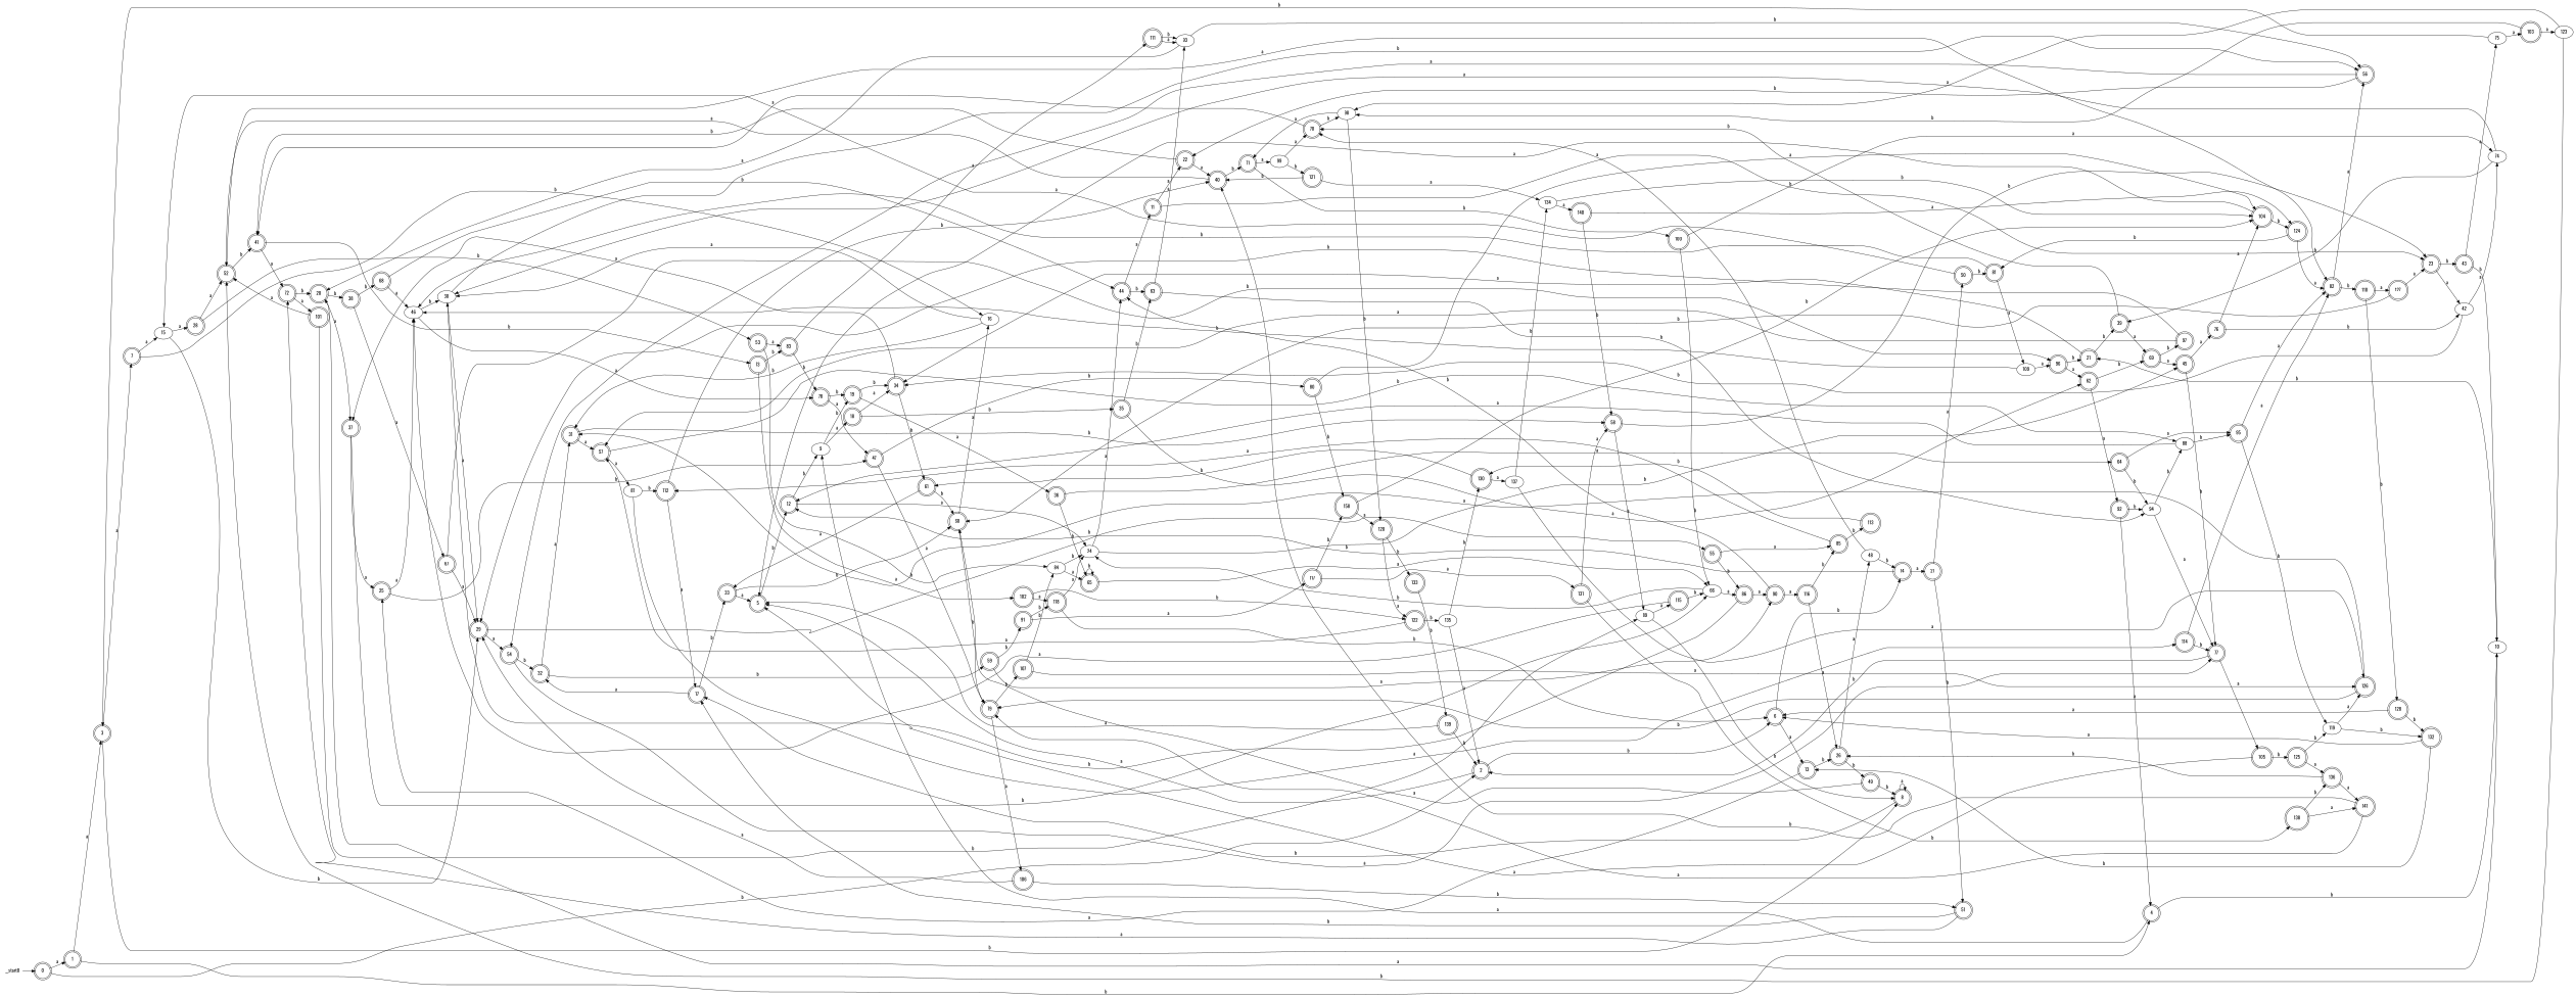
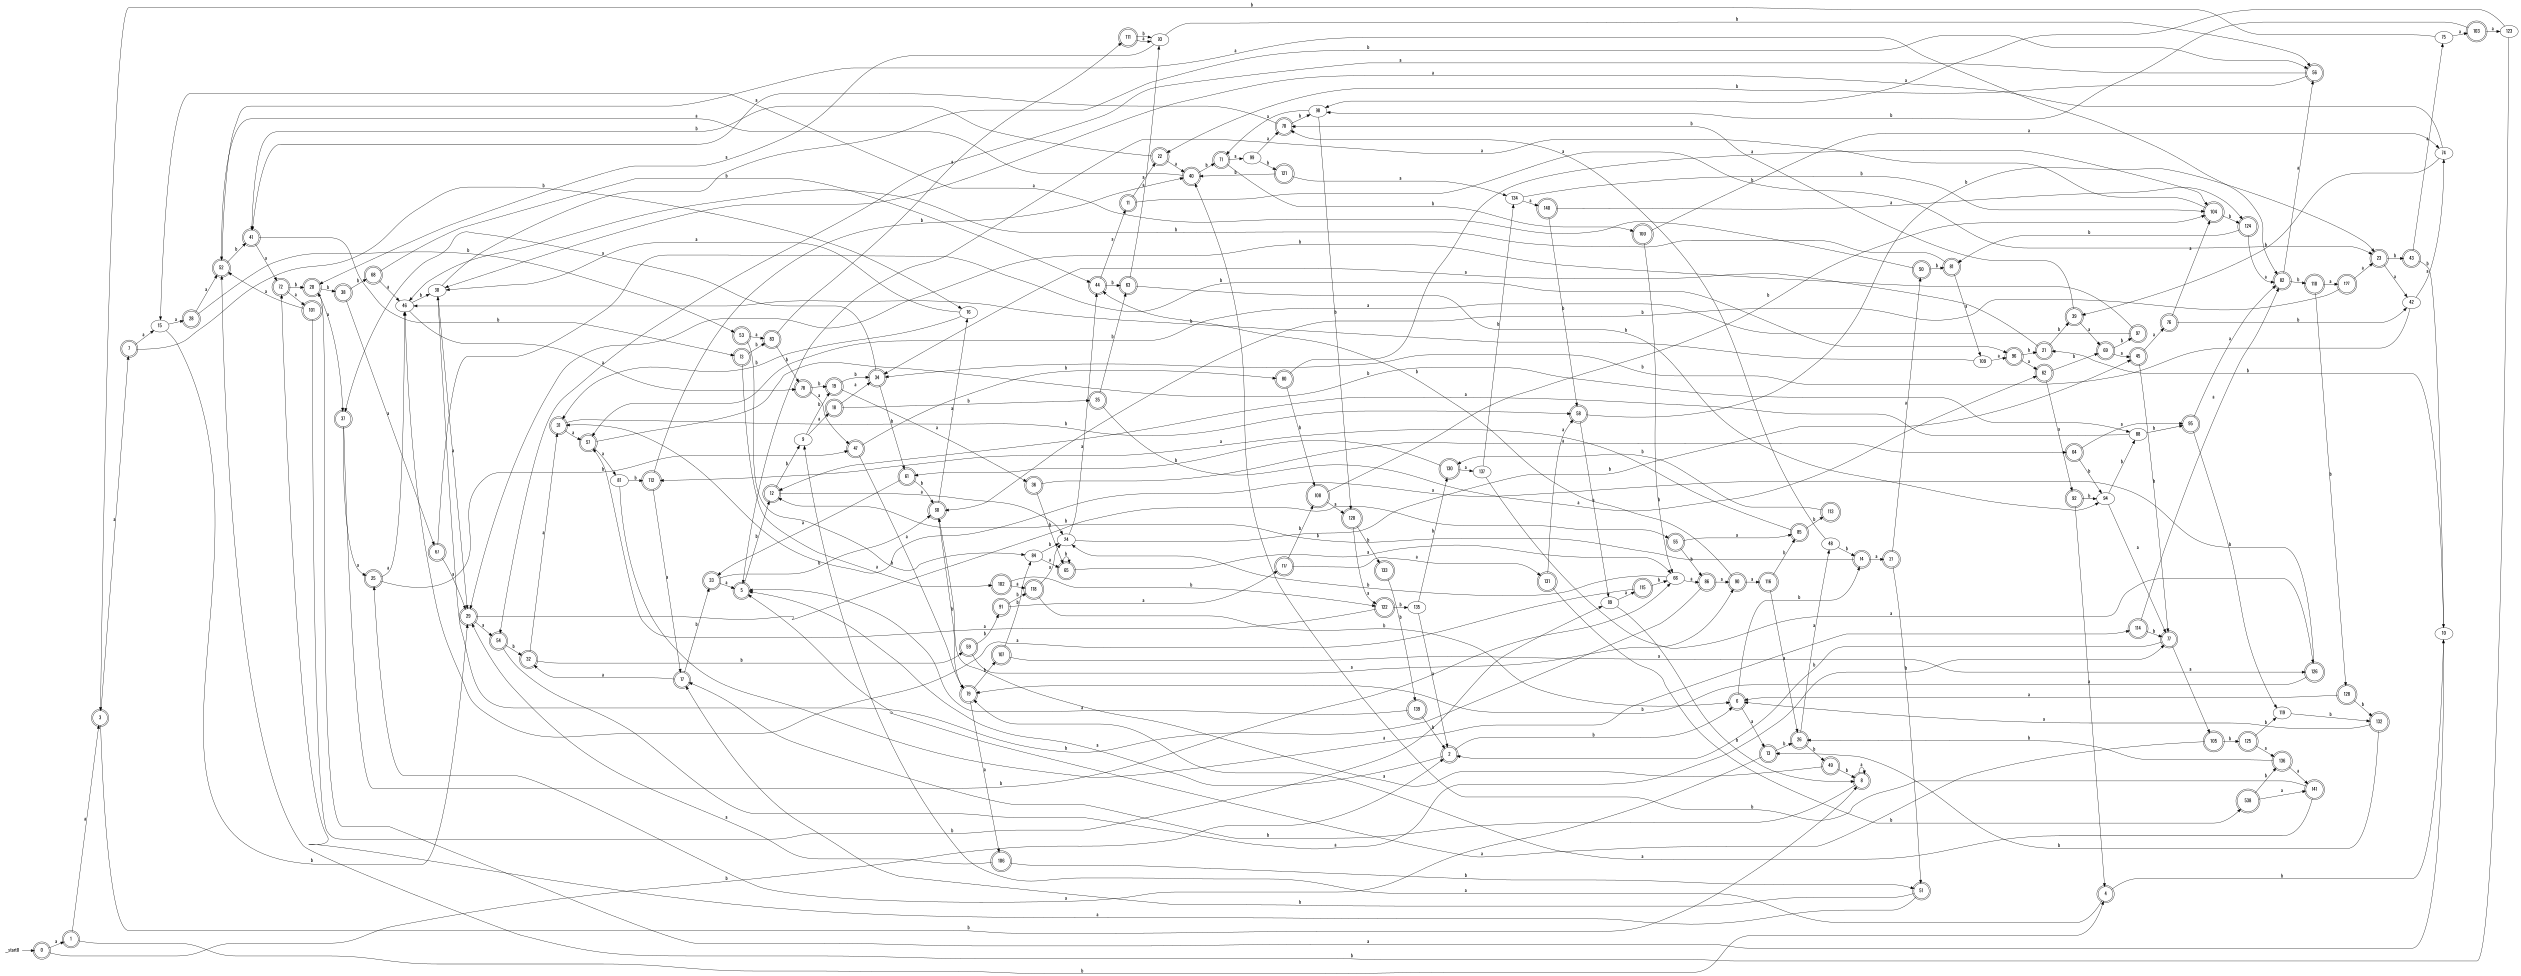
  digraph {
    fontname=Oswald
    rankdir=LR
    node [fontname=Oswald shape=doublecircle]
    edge [fontname=Oswald]
    __start0 [shape=none]
    0
    1
    2
    3
    4
    5
    6
    7
    8
    9 [shape=""]
    10 [shape=""]
    12
    13
    14
    15 [shape=""]
    16 [shape=""]
    17
    18
    19
    20
    21
    11
    22
    23
    24 [shape=""]
    25
    26
    27
    28
    29
    30 [shape=""]
    31
    32
    33
    34
    35
    36
    37
    38
    39
    40
    41
    42 [shape=""]
    43
    44
    45
    46 [shape=""]
    47
    48 [shape=""]
    49
    50
    51
    52
    53
    54
    55
    56
    57
    58
    59
    60
    61
    62
    63
    64
    65
    66 [shape=""]
    67
    68
    69
    70
    71
    72
    73
    74 [shape=""]
    75 [shape=""]
    76
    77
    78
    79
    80
    81
    82
    83
    84 [shape=""]
    85
    86
    87 [shape=""]
    88 [shape=""]
    89 [shape=""]
    90
    91
    92
    93 [shape=""]
    94 [shape=""]
    95
    96
    97
    98 [shape=""]
    99 [shape=""]
    100
    101
    102
    103
    104
    105
    106
    107
-   108 [label=158]
+   108
    109 [shape=""]
    110
    111
    112
    113
    114
    115
    116
    117
    118
    119 [shape=""]
    120
    121
    122
    123 [shape=""]
    124
    125
    126
    127
    128
    130
    131
    132
    133
    134 [shape=""]
    135 [shape=""]
    136
    137 [shape=""]
-   138
+   138 [label=538]
    139
    140
    141
    __start0 -> 0
    0 -> 1 [label=a]
    0 -> 2 [label=b]
    1 -> 3 [label=a]
    1 -> 4 [label=b]
    2 -> 5 [label=a]
    2 -> 6 [label=b]
    3 -> 7 [label=a]
    3 -> 8 [label=b]
    4 -> 9 [label=a]
    4 -> 10 [label=b]
    5 -> 12 [label=b]
    6 -> 13 [label=a]
    6 -> 14 [label=b]
    7 -> 15 [label=a]
    7 -> 16 [label=b]
    8 -> 8 [label=a]
    8 -> 17 [label=b]
    9 -> 18 [label=a]
    9 -> 19 [label=b]
    10 -> 20 [label=a]
    10 -> 21 [label=b]
    12 -> 9 [label=b]
    12 -> 24 [label=a]
    13 -> 25 [label=a]
    13 -> 26 [label=b]
    14 -> 12 [label=b]
    14 -> 27 [label=a]
    15 -> 28 [label=a]
    15 -> 29 [label=b]
    16 -> 30 [label=a]
    16 -> 31 [label=b]
    17 -> 32 [label=a]
    17 -> 33 [label=b]
    18 -> 34 [label=a]
    18 -> 35 [label=b]
    19 -> 34 [label=b]
    19 -> 36 [label=a]
    20 -> 37 [label=a]
    20 -> 38 [label=b]
    21 -> 34 [label=a]
    21 -> 39 [label=b]
    11 -> 22 [label=a]
    11 -> 23 [label=b]
    22 -> 40 [label=a]
    22 -> 41 [label=b]
    23 -> 42 [label=a]
    23 -> 43 [label=b]
    24 -> 44 [label=a]
    24 -> 45 [label=b]
    25 -> 46 [label=a]
    25 -> 47 [label=b]
    26 -> 48 [label=a]
    26 -> 49 [label=b]
    27 -> 50 [label=a]
    27 -> 51 [label=b]
    28 -> 52 [label=a]
    28 -> 53 [label=b]
    29 -> 54 [label=a]
    29 -> 55 [label=b]
    30 -> 29 [label=a]
    30 -> 56 [label=b]
    31 -> 57 [label=a]
    31 -> 58 [label=b]
    32 -> 31 [label=a]
    32 -> 59 [label=b]
    33 -> 5 [label=a]
    33 -> 60 [label=b]
    34 -> 37 [label=a]
    34 -> 61 [label=b]
    35 -> 62 [label=a]
    35 -> 63 [label=b]
    36 -> 64 [label=a]
    36 -> 65 [label=b]
    37 -> 25 [label=a]
    37 -> 66 [label=b]
    38 -> 67 [label=a]
    38 -> 68 [label=b]
    39 -> 69 [label=a]
    39 -> 70 [label=b]
    40 -> 52 [label=a]
    40 -> 71 [label=b]
    41 -> 72 [label=a]
    41 -> 73 [label=b]
    42 -> 34 [label=b]
    42 -> 74 [label=a]
    43 -> 10 [label=b]
    43 -> 75 [label=a]
    44 -> 11 [label=a]
    44 -> 63 [label=b]
    45 -> 76 [label=a]
    45 -> 77 [label=b]
    46 -> 30 [label=b]
    46 -> 78 [label=a]
    47 -> 79 [label=a]
    47 -> 80 [label=b]
    48 -> 14 [label=b]
    48 -> 70 [label=a]
    49 -> 8 [label=b]
    49 -> 60 [label=a]
    50 -> 15 [label=a]
    50 -> 81 [label=b]
    51 -> 17 [label=b]
    51 -> 72 [label=a]
    52 -> 41 [label=b]
    52 -> 82 [label=a]
    53 -> 83 [label=a]
    53 -> 84 [label=b]
    54 -> 32 [label=b]
    54 -> 77 [label=a]
    55 -> 85 [label=a]
    55 -> 86 [label=b]
    56 -> 22 [label=b]
    56 -> 54 [label=a]
    57 -> 87 [label=a]
    57 -> 88 [label=b]
    58 -> 23 [label=b]
    58 -> 89 [label=a]
    59 -> 90 [label=a]
    59 -> 91 [label=b]
    60 -> 16 [label=a]
    60 -> 79 [label=b]
    61 -> 33 [label=a]
    61 -> 60 [label=b]
    62 -> 69 [label=b]
    62 -> 92 [label=a]
    63 -> 93 [label=a]
    63 -> 94 [label=b]
    64 -> 94 [label=b]
    64 -> 95 [label=a]
    65 -> 65 [label=b]
    65 -> 66 [label=a]
    66 -> 24 [label=b]
    66 -> 86 [label=a]
    67 -> 29 [label=a]
    67 -> 96 [label=b]
    68 -> 44 [label=b]
    68 -> 46 [label=a]
    69 -> 45 [label=a]
    69 -> 97 [label=b]
    70 -> 41 [label=a]
    70 -> 98 [label=b]
    71 -> 99 [label=a]
    71 -> 100 [label=b]
    72 -> 20 [label=b]
    72 -> 101 [label=a]
    73 -> 83 [label=b]
    73 -> 102 [label=a]
    74 -> 30 [label=a]
    74 -> 39 [label=b]
    75 -> 3 [label=b]
    75 -> 103 [label=a]
    76 -> 42 [label=b]
    76 -> 104 [label=a]
    77 -> 2 [label=b]
    77 -> 105 [label=a]
    78 -> 19 [label=b]
    78 -> 47 [label=a]
    79 -> 106 [label=a]
    79 -> 107 [label=b]
    80 -> 104 [label=a]
    80 -> 108 [label=b]
    81 -> 46 [label=b]
    81 -> 109 [label=a]
    82 -> 56 [label=a]
    82 -> 110 [label=b]
    83 -> 78 [label=b]
    83 -> 111 [label=a]
    84 -> 24 [label=b]
    84 -> 65 [label=a]
    85 -> 112 [label=a]
    85 -> 113 [label=b]
    86 -> 30 [label=b]
    86 -> 90 [label=a]
    87 -> 112 [label=b]
    87 -> 114 [label=a]
    88 -> 12 [label=a]
    88 -> 95 [label=b]
    89 -> 8 [label=b]
    89 -> 115 [label=a]
    90 -> 44 [label=b]
    90 -> 116 [label=a]
    91 -> 117 [label=a]
    91 -> 118 [label=b]
    92 -> 4 [label=a]
    92 -> 94 [label=b]
    93 -> 20 [label=a]
    93 -> 56 [label=b]
    94 -> 77 [label=a]
    94 -> 88 [label=b]
    95 -> 82 [label=a]
    95 -> 119 [label=b]
    96 -> 21 [label=b]
    96 -> 62 [label=a]
    97 -> 29 [label=b]
    97 -> 57 [label=a]
    98 -> 71 [label=a]
    98 -> 120 [label=b]
    99 -> 70 [label=a]
    99 -> 121 [label=b]
    100 -> 66 [label=b]
    100 -> 74 [label=a]
    101 -> 52 [label=a]
    101 -> 89 [label=b]
    102 -> 118 [label=a]
    102 -> 122 [label=b]
    103 -> 98 [label=b]
    103 -> 123 [label=a]
    104 -> 5 [label=a]
    104 -> 124 [label=b]
    105 -> 5 [label=a]
    105 -> 125 [label=b]
    106 -> 29 [label=a]
    106 -> 51 [label=b]
    107 -> 84 [label=b]
    107 -> 126 [label=a]
    108 -> 104 [label=b]
    108 -> 120 [label=a]
    109 -> 46 [label=b]
    109 -> 96 [label=a]
    110 -> 127 [label=a]
    110 -> 128 [label=b]
    111 -> 93 [label=a]
    111 -> 93 [label=b]
    112 -> 17 [label=a]
    112 -> 40 [label=b]
    113 -> 130 [label=b]
    114 -> 77 [label=b]
    114 -> 82 [label=a]
    115 -> 46 [label=a]
    115 -> 66 [label=b]
    116 -> 26 [label=a]
    116 -> 85 [label=b]
    117 -> 108 [label=b]
    117 -> 131 [label=a]
    118 -> 6 [label=b]
    118 -> 24 [label=a]
-   119 -> 126 [label=a]
    119 -> 132 [label=b]
    120 -> 122 [label=a]
    120 -> 133 [label=b]
    121 -> 40 [label=b]
    121 -> 134 [label=a]
    122 -> 57 [label=a]
    122 -> 135 [label=b]
    123 -> 52 [label=b]
    123 -> 98 [label=a]
    124 -> 81 [label=b]
    124 -> 82 [label=a]
    125 -> 119 [label=b]
    125 -> 136 [label=a]
    126 -> 31 [label=a]
    126 -> 79 [label=b]
    127 -> 23 [label=a]
    127 -> 60 [label=b]
    128 -> 6 [label=a]
    128 -> 132 [label=b]
    130 -> 61 [label=b]
    130 -> 137 [label=a]
    131 -> 58 [label=a]
    131 -> 138 [label=b]
    132 -> 6 [label=a]
    132 -> 13 [label=b]
    133 -> 139 [label=b]
    134 -> 104 [label=b]
    134 -> 140 [label=a]
    135 -> 2 [label=a]
    135 -> 130 [label=b]
    136 -> 26 [label=b]
    136 -> 141 [label=a]
    137 -> 126 [label=a]
    137 -> 134 [label=b]
    138 -> 136 [label=b]
    138 -> 141 [label=a]
    139 -> 2 [label=b]
    139 -> 5 [label=a]
    140 -> 58 [label=b]
    140 -> 124 [label=a]
    141 -> 40 [label=b]
    141 -> 79 [label=a]
  }
